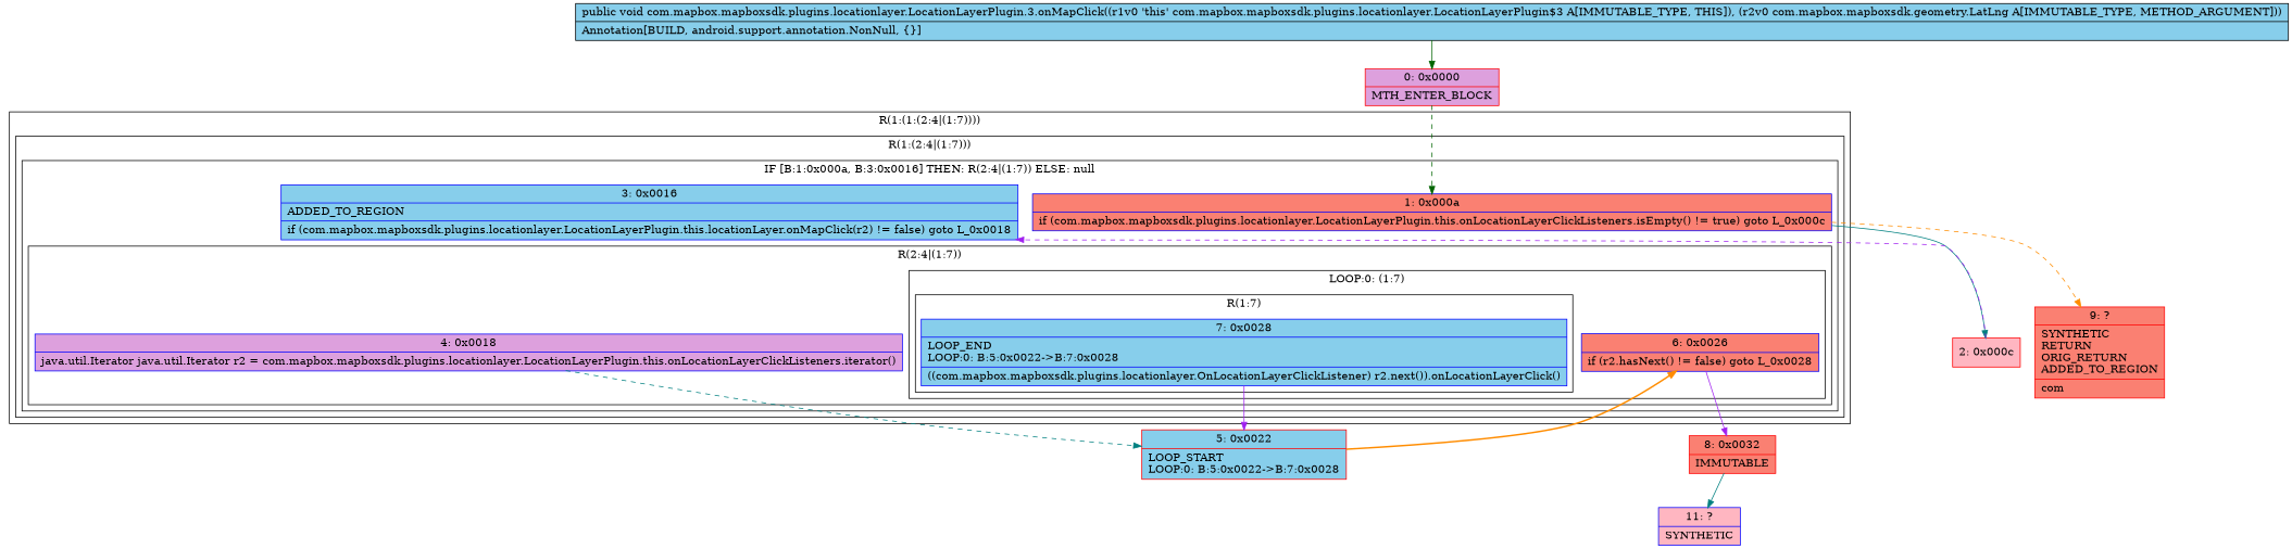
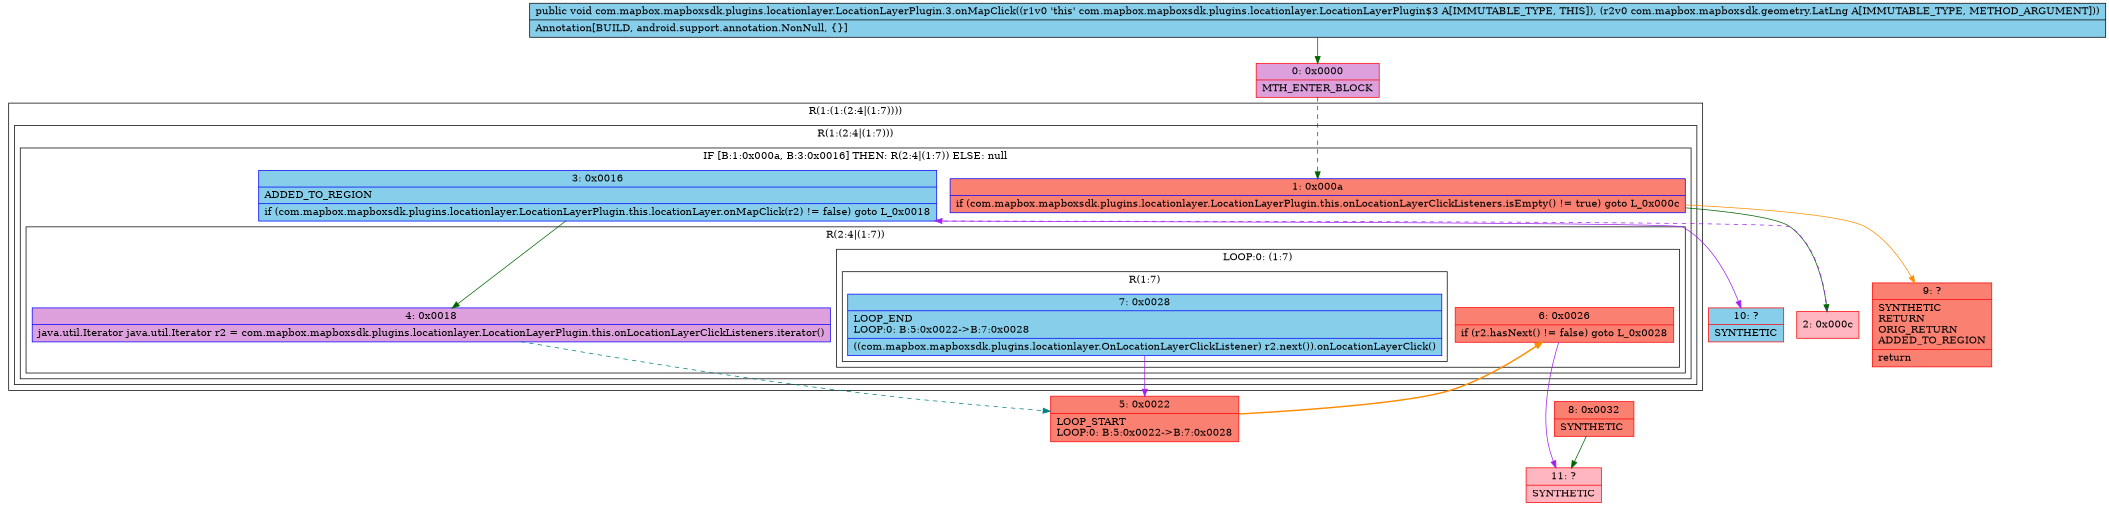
  digraph {
    node [color=red fillcolor=skyblue shape=record style=filled]
    edge [color=purple style=solid]
    n1 [color=blue label="{7\:\ 0x0028|LOOP_END\lLOOP:0: B:5:0x0022\-\>B:7:0x0028\l|((com.mapbox.mapboxsdk.plugins.locationlayer.OnLocationLayerClickListener) r2.next()).onLocationLayerClick()\l}"]
-   n2 [color=blue fillcolor=salmon label="{6\:\ 0x0026|if (r2.hasNext() != false) goto L_0x0028\l}"]
+   n2 [fillcolor=salmon label="{6\:\ 0x0026|if (r2.hasNext() != false) goto L_0x0028\l}"]
    n3 [color=blue fillcolor=plum label="{4\:\ 0x0018|java.util.Iterator java.util.Iterator r2 = com.mapbox.mapboxsdk.plugins.locationlayer.LocationLayerPlugin.this.onLocationLayerClickListeners.iterator()\l}"]
    n4 [color=blue fillcolor=salmon label="{1\:\ 0x000a|if (com.mapbox.mapboxsdk.plugins.locationlayer.LocationLayerPlugin.this.onLocationLayerClickListeners.isEmpty() != true) goto L_0x000c\l}"]
    n5 [color=blue label="{3\:\ 0x0016|ADDED_TO_REGION\l|if (com.mapbox.mapboxsdk.plugins.locationlayer.LocationLayerPlugin.this.locationLayer.onMapClick(r2) != false) goto L_0x0018\l}"]
-   n6 [label="{5\:\ 0x0022|LOOP_START\lLOOP:0: B:5:0x0022\-\>B:7:0x0028\l}"]
-   n7 [fillcolor=salmon label="{8\:\ 0x0032|IMMUTABLE\l}"]
+   n6 [fillcolor=salmon label="{5\:\ 0x0022|LOOP_START\lLOOP:0: B:5:0x0022\-\>B:7:0x0028\l}"]
+   n7 [fillcolor=salmon label="{8\:\ 0x0032|SYNTHETIC\l}"]
    n8 [fillcolor=lightpink label="{2\:\ 0x000c}"]
-   n9 [fillcolor=salmon label="{9\:\ ?|SYNTHETIC\lRETURN\lORIG_RETURN\lADDED_TO_REGION\l|com\l}"]
-   n11 [color=blue fillcolor=lightpink label="{11\:\ ?|SYNTHETIC\l}"]
+   n9 [fillcolor=salmon label="{9\:\ ?|SYNTHETIC\lRETURN\lORIG_RETURN\lADDED_TO_REGION\l|return\l}"]
+   n10 [label="{10\:\ ?|SYNTHETIC\l}"]
+   n11 [fillcolor=lightpink label="{11\:\ ?|SYNTHETIC\l}"]
    n12 [fillcolor=plum label="{0\:\ 0x0000|MTH_ENTER_BLOCK\l}"]
    n13 [label="{public void com.mapbox.mapboxsdk.plugins.locationlayer.LocationLayerPlugin.3.onMapClick((r1v0 'this' com.mapbox.mapboxsdk.plugins.locationlayer.LocationLayerPlugin$3 A[IMMUTABLE_TYPE, THIS]), (r2v0 com.mapbox.mapboxsdk.geometry.LatLng A[IMMUTABLE_TYPE, METHOD_ARGUMENT]))  | Annotation[BUILD, android.support.annotation.NonNull, \{\}]\l}" color=""]
    subgraph cluster_1 {
      label="R(1:(1:(2:4|(1:7))))"
      subgraph cluster_2 {
        label="R(1:(2:4|(1:7)))"
        subgraph cluster_3 {
          label="IF [B:1:0x000a, B:3:0x0016] THEN: R(2:4|(1:7)) ELSE: null"
          n4
          n5
          subgraph cluster_4 {
            label="R(2:4|(1:7))"
            n3
            subgraph cluster_5 {
              label="LOOP:0: (1:7)"
              n2
              subgraph cluster_6 {
                label="R(1:7)"
                n1
              }
            }
          }
        }
      }
    }
    n1 -> n6
-   n2 -> n7
+   n2 -> n11
    n3 -> n6 [color=teal style=dashed]
-   n4 -> n8 [color=teal]
-   n4 -> n9 [color=darkorange style=dashed]
+   n4 -> n8 [color=darkgreen]
+   n4 -> n9 [color=darkorange]
+   n5 -> n3 [color=darkgreen]
+   n5 -> n10
    n6 -> n2 [color=darkorange style=bold]
-   n7 -> n11 [color=teal]
+   n7 -> n11 [color=darkgreen]
    n8 -> n5 [style=dashed]
    n12 -> n4 [color=darkgreen style=dashed]
    n13 -> n12 [color=darkgreen]
  }
